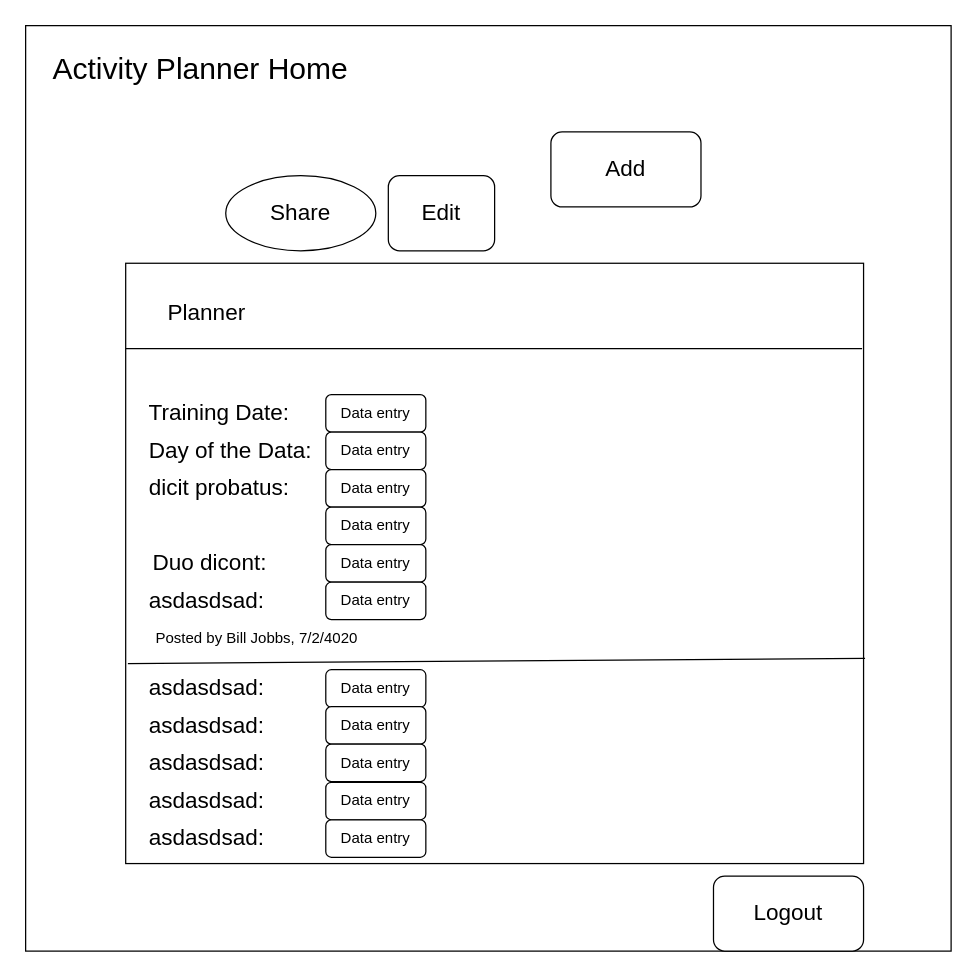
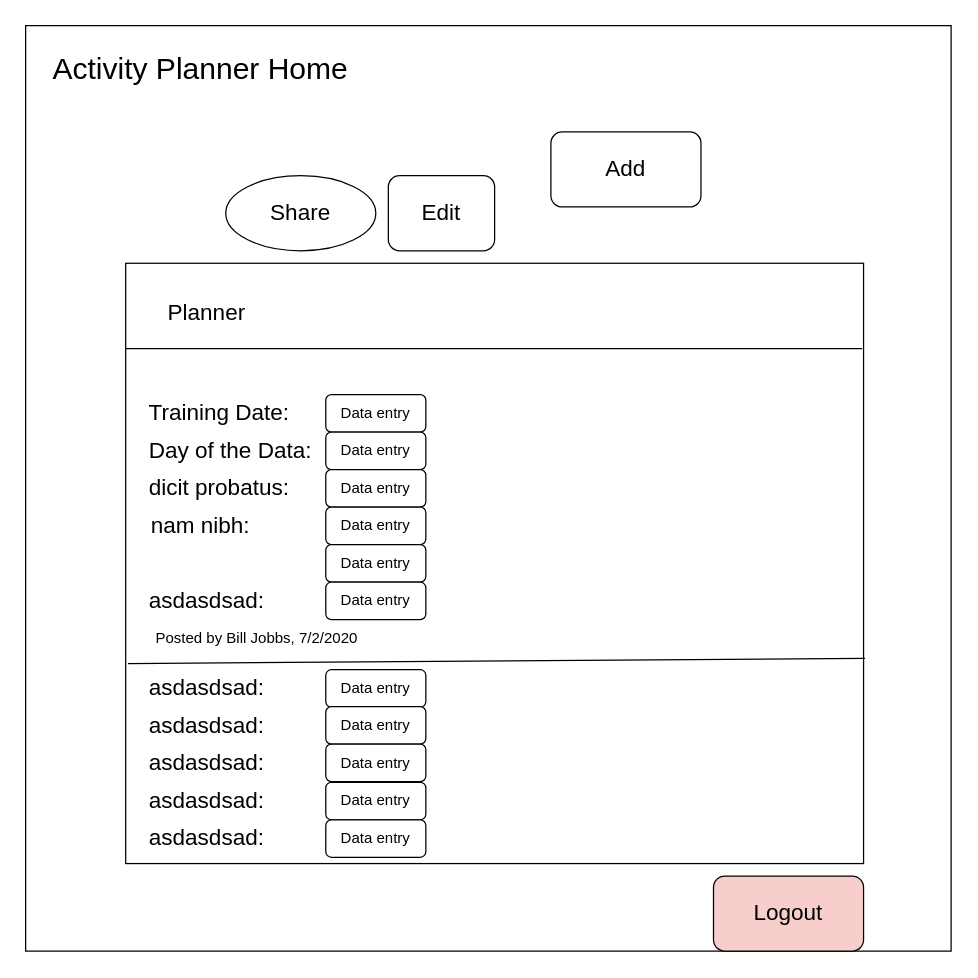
  <mxCell id="0" />
  <mxCell id="1" parent="0" />
  <mxCell id="2" value="" style="whiteSpace=wrap;html=1;aspect=fixed;" vertex="1" parent="1"><mxGeometry x="20" y="20" width="740" height="740" as="geometry" /></mxCell>
  <mxCell id="3" value="&lt;font style=&quot;font-size: 24px&quot;&gt;Activity Planner Home&lt;/font&gt;" style="text;html=1;strokeColor=none;fillColor=none;align=center;verticalAlign=middle;whiteSpace=wrap;rounded=0;" vertex="1" parent="1"><mxGeometry x="40" y="45" width="240" height="20" as="geometry" /></mxCell>
  <mxCell id="4" value="" style="rounded=0;whiteSpace=wrap;html=1;" vertex="1" parent="1"><mxGeometry x="100" y="210" width="590" height="480" as="geometry" /></mxCell>
  <mxCell id="5" value="" style="endArrow=none;html=1;entryX=0.998;entryY=0.142;entryDx=0;entryDy=0;entryPerimeter=0;exitX=0;exitY=0.142;exitDx=0;exitDy=0;exitPerimeter=0;" edge="1" parent="1" source="4" target="4"><mxGeometry width="50" height="50" relative="1" as="geometry"><mxPoint x="180" y="330" as="sourcePoint" /><mxPoint x="230" y="280" as="targetPoint" /></mxGeometry></mxCell>
  <mxCell id="6" value="&lt;font style=&quot;font-size: 18px&quot;&gt;Planner&lt;/font&gt;" style="text;html=1;strokeColor=none;fillColor=none;align=center;verticalAlign=middle;whiteSpace=wrap;rounded=0;" vertex="1" parent="1"><mxGeometry x="145" y="240" width="40" height="20" as="geometry" /></mxCell>
  <mxCell id="7" value="&lt;font style=&quot;font-size: 18px&quot;&gt;Add&lt;/font&gt;" style="rounded=1;whiteSpace=wrap;html=1;align=center;" vertex="1" parent="1"><mxGeometry x="440" y="105" width="120" height="60" as="geometry" /></mxCell>
  <mxCell id="8" value="&lt;font style=&quot;font-size: 18px&quot;&gt;Edit&lt;/font&gt;" style="rounded=1;whiteSpace=wrap;html=1;align=center;" vertex="1" parent="1"><mxGeometry x="310" y="140" width="85" height="60" as="geometry" /></mxCell>
  <mxCell id="9" value="&lt;font style=&quot;font-size: 18px&quot;&gt;Share&lt;/font&gt;" style="ellipse;whiteSpace=wrap;html=1;align=center;" vertex="1" parent="1"><mxGeometry x="180" y="140" width="120" height="60" as="geometry" /></mxCell>
- <mxCell id="10" value="&lt;font style=&quot;font-size: 18px&quot;&gt;Logout&lt;/font&gt;" style="rounded=1;whiteSpace=wrap;html=1;align=center;" vertex="1" parent="1"><mxGeometry x="570" y="700" width="120" height="60" as="geometry" /></mxCell>
+ <mxCell id="10" value="&lt;font style=&quot;font-size: 18px&quot;&gt;Logout&lt;/font&gt;" style="rounded=1;whiteSpace=wrap;html=1;align=center;fillColor=#f8cecc;" vertex="1" parent="1"><mxGeometry x="570" y="700" width="120" height="60" as="geometry" /></mxCell>
  <mxCell id="11" value="&lt;span style=&quot;font-size: 18px&quot;&gt;Training Date:&lt;/span&gt;" style="text;html=1;strokeColor=none;fillColor=none;align=center;verticalAlign=middle;whiteSpace=wrap;rounded=0;" vertex="1" parent="1"><mxGeometry x="115" y="320" width="120" height="20" as="geometry" /></mxCell>
  <mxCell id="12" value="&lt;span style=&quot;font-size: 18px&quot;&gt;Day of the Data:&lt;/span&gt;" style="text;html=1;strokeColor=none;fillColor=none;align=center;verticalAlign=middle;whiteSpace=wrap;rounded=0;" vertex="1" parent="1"><mxGeometry x="114" y="350" width="140" height="20" as="geometry" /></mxCell>
  <mxCell id="13" value="&lt;span style=&quot;font-size: 18px&quot;&gt;dicit probatus:&lt;/span&gt;" style="text;html=1;strokeColor=none;fillColor=none;align=center;verticalAlign=middle;whiteSpace=wrap;rounded=0;" vertex="1" parent="1"><mxGeometry x="115" y="380" width="120" height="20" as="geometry" /></mxCell>
- <mxCell id="15" value="&lt;span style=&quot;font-size: 18px&quot;&gt;&amp;nbsp;Duo dicont:&lt;/span&gt;" style="text;html=1;strokeColor=none;fillColor=none;align=center;verticalAlign=middle;whiteSpace=wrap;rounded=0;" vertex="1" parent="1"><mxGeometry x="115" y="440" width="100" height="20" as="geometry" /></mxCell>
+ <mxCell id="14" value="&lt;span style=&quot;font-size: 18px&quot;&gt;nam nibh:&lt;/span&gt;" style="text;html=1;strokeColor=none;fillColor=none;align=center;verticalAlign=middle;whiteSpace=wrap;rounded=0;" vertex="1" parent="1"><mxGeometry x="110" y="410" width="100" height="20" as="geometry" /></mxCell>
  <mxCell id="16" value="&lt;span style=&quot;font-size: 18px&quot;&gt;asdasdsad:&lt;/span&gt;" style="text;html=1;strokeColor=none;fillColor=none;align=center;verticalAlign=middle;whiteSpace=wrap;rounded=0;" vertex="1" parent="1"><mxGeometry x="145" y="470" width="40" height="20" as="geometry" /></mxCell>
  <mxCell id="17" value="" style="endArrow=none;html=1;entryX=1.002;entryY=0.658;entryDx=0;entryDy=0;entryPerimeter=0;exitX=0.003;exitY=0.667;exitDx=0;exitDy=0;exitPerimeter=0;" edge="1" parent="1" source="4" target="4"><mxGeometry width="50" height="50" relative="1" as="geometry"><mxPoint x="110" y="580" as="sourcePoint" /><mxPoint x="160" y="530" as="targetPoint" /></mxGeometry></mxCell>
  <mxCell id="18" value="&lt;span style=&quot;font-size: 18px&quot;&gt;asdasdsad:&lt;/span&gt;" style="text;html=1;strokeColor=none;fillColor=none;align=center;verticalAlign=middle;whiteSpace=wrap;rounded=0;" vertex="1" parent="1"><mxGeometry x="145" y="540" width="40" height="20" as="geometry" /></mxCell>
  <mxCell id="19" value="&lt;span style=&quot;font-size: 18px&quot;&gt;asdasdsad:&lt;/span&gt;" style="text;html=1;strokeColor=none;fillColor=none;align=center;verticalAlign=middle;whiteSpace=wrap;rounded=0;" vertex="1" parent="1"><mxGeometry x="145" y="569.5" width="40" height="20" as="geometry" /></mxCell>
  <mxCell id="20" value="&lt;span style=&quot;font-size: 18px&quot;&gt;asdasdsad:&lt;/span&gt;" style="text;html=1;strokeColor=none;fillColor=none;align=center;verticalAlign=middle;whiteSpace=wrap;rounded=0;" vertex="1" parent="1"><mxGeometry x="145" y="599.5" width="40" height="20" as="geometry" /></mxCell>
  <mxCell id="21" value="&lt;span style=&quot;font-size: 18px&quot;&gt;asdasdsad:&lt;/span&gt;" style="text;html=1;strokeColor=none;fillColor=none;align=center;verticalAlign=middle;whiteSpace=wrap;rounded=0;" vertex="1" parent="1"><mxGeometry x="145" y="630" width="40" height="20" as="geometry" /></mxCell>
  <mxCell id="22" value="&lt;span style=&quot;font-size: 18px&quot;&gt;asdasdsad:&lt;/span&gt;" style="text;html=1;strokeColor=none;fillColor=none;align=center;verticalAlign=middle;whiteSpace=wrap;rounded=0;" vertex="1" parent="1"><mxGeometry x="145" y="660" width="40" height="20" as="geometry" /></mxCell>
- <mxCell id="23" value="Posted by Bill Jobbs, 7/2/4020" style="text;html=1;strokeColor=none;fillColor=none;align=center;verticalAlign=middle;whiteSpace=wrap;rounded=0;" vertex="1" parent="1"><mxGeometry x="120" y="500" width="170" height="20" as="geometry" /></mxCell>
+ <mxCell id="23" value="Posted by Bill Jobbs, 7/2/2020" style="text;html=1;strokeColor=none;fillColor=none;align=center;verticalAlign=middle;whiteSpace=wrap;rounded=0;" vertex="1" parent="1"><mxGeometry x="120" y="500" width="170" height="20" as="geometry" /></mxCell>
  <mxCell id="24" value="Data entry" style="rounded=1;whiteSpace=wrap;html=1;" vertex="1" parent="1"><mxGeometry x="260" y="315" width="80" height="30" as="geometry" /></mxCell>
  <mxCell id="25" value="Data entry" style="rounded=1;whiteSpace=wrap;html=1;" vertex="1" parent="1"><mxGeometry x="260" y="345" width="80" height="30" as="geometry" /></mxCell>
  <mxCell id="26" value="Data entry" style="rounded=1;whiteSpace=wrap;html=1;" vertex="1" parent="1"><mxGeometry x="260" y="375" width="80" height="30" as="geometry" /></mxCell>
  <mxCell id="27" value="Data entry" style="rounded=1;whiteSpace=wrap;html=1;" vertex="1" parent="1"><mxGeometry x="260" y="405" width="80" height="30" as="geometry" /></mxCell>
  <mxCell id="28" value="Data entry" style="rounded=1;whiteSpace=wrap;html=1;" vertex="1" parent="1"><mxGeometry x="260" y="435" width="80" height="30" as="geometry" /></mxCell>
  <mxCell id="29" value="Data entry" style="rounded=1;whiteSpace=wrap;html=1;" vertex="1" parent="1"><mxGeometry x="260" y="465" width="80" height="30" as="geometry" /></mxCell>
  <mxCell id="30" value="Data entry" style="rounded=1;whiteSpace=wrap;html=1;" vertex="1" parent="1"><mxGeometry x="260" y="535" width="80" height="30" as="geometry" /></mxCell>
  <mxCell id="31" value="Data entry" style="rounded=1;whiteSpace=wrap;html=1;" vertex="1" parent="1"><mxGeometry x="260" y="564.5" width="80" height="30" as="geometry" /></mxCell>
  <mxCell id="32" value="Data entry" style="rounded=1;whiteSpace=wrap;html=1;" vertex="1" parent="1"><mxGeometry x="260" y="594.5" width="80" height="30" as="geometry" /></mxCell>
  <mxCell id="33" value="Data entry" style="rounded=1;whiteSpace=wrap;html=1;" vertex="1" parent="1"><mxGeometry x="260" y="625" width="80" height="30" as="geometry" /></mxCell>
  <mxCell id="34" value="Data entry" style="rounded=1;whiteSpace=wrap;html=1;" vertex="1" parent="1"><mxGeometry x="260" y="655" width="80" height="30" as="geometry" /></mxCell>
